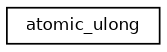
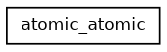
  digraph {
    rankdir=LR
-   n1 [color=black fillcolor=white fontname=Helvetica fontsize=10 height=0.2 label=atomic_ulong shape=record style=filled width=0.4]
+   n1 [color=black fillcolor=white fontname=Helvetica fontsize=10 height=0.2 label=atomic_atomic shape=record style=filled width=0.4]
  }
